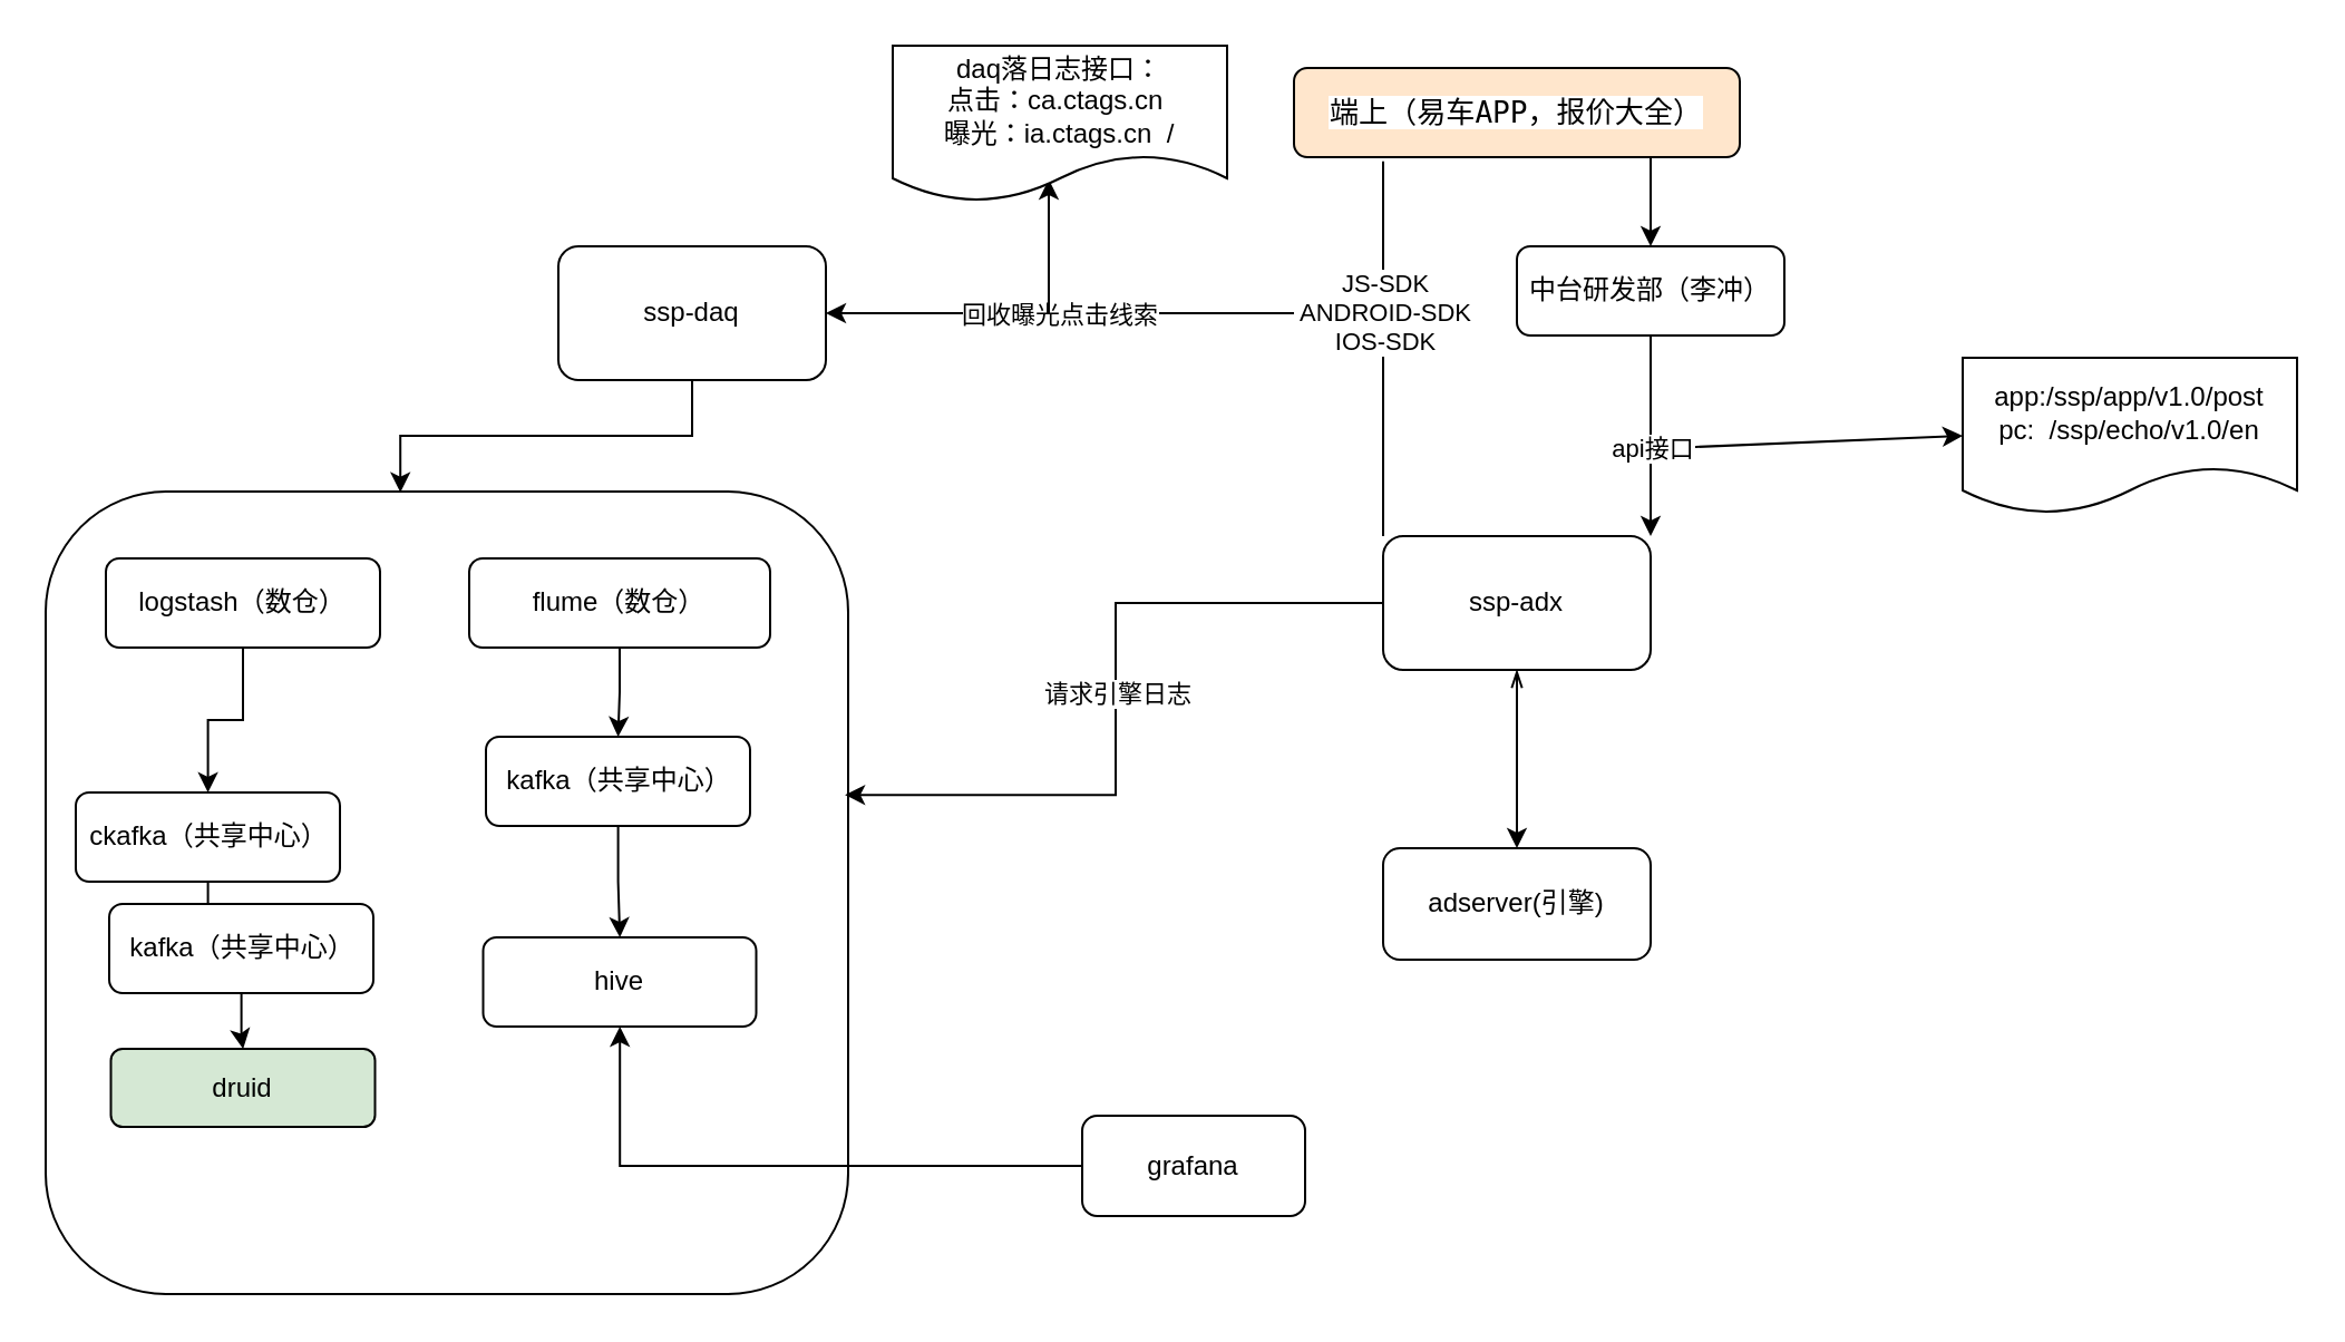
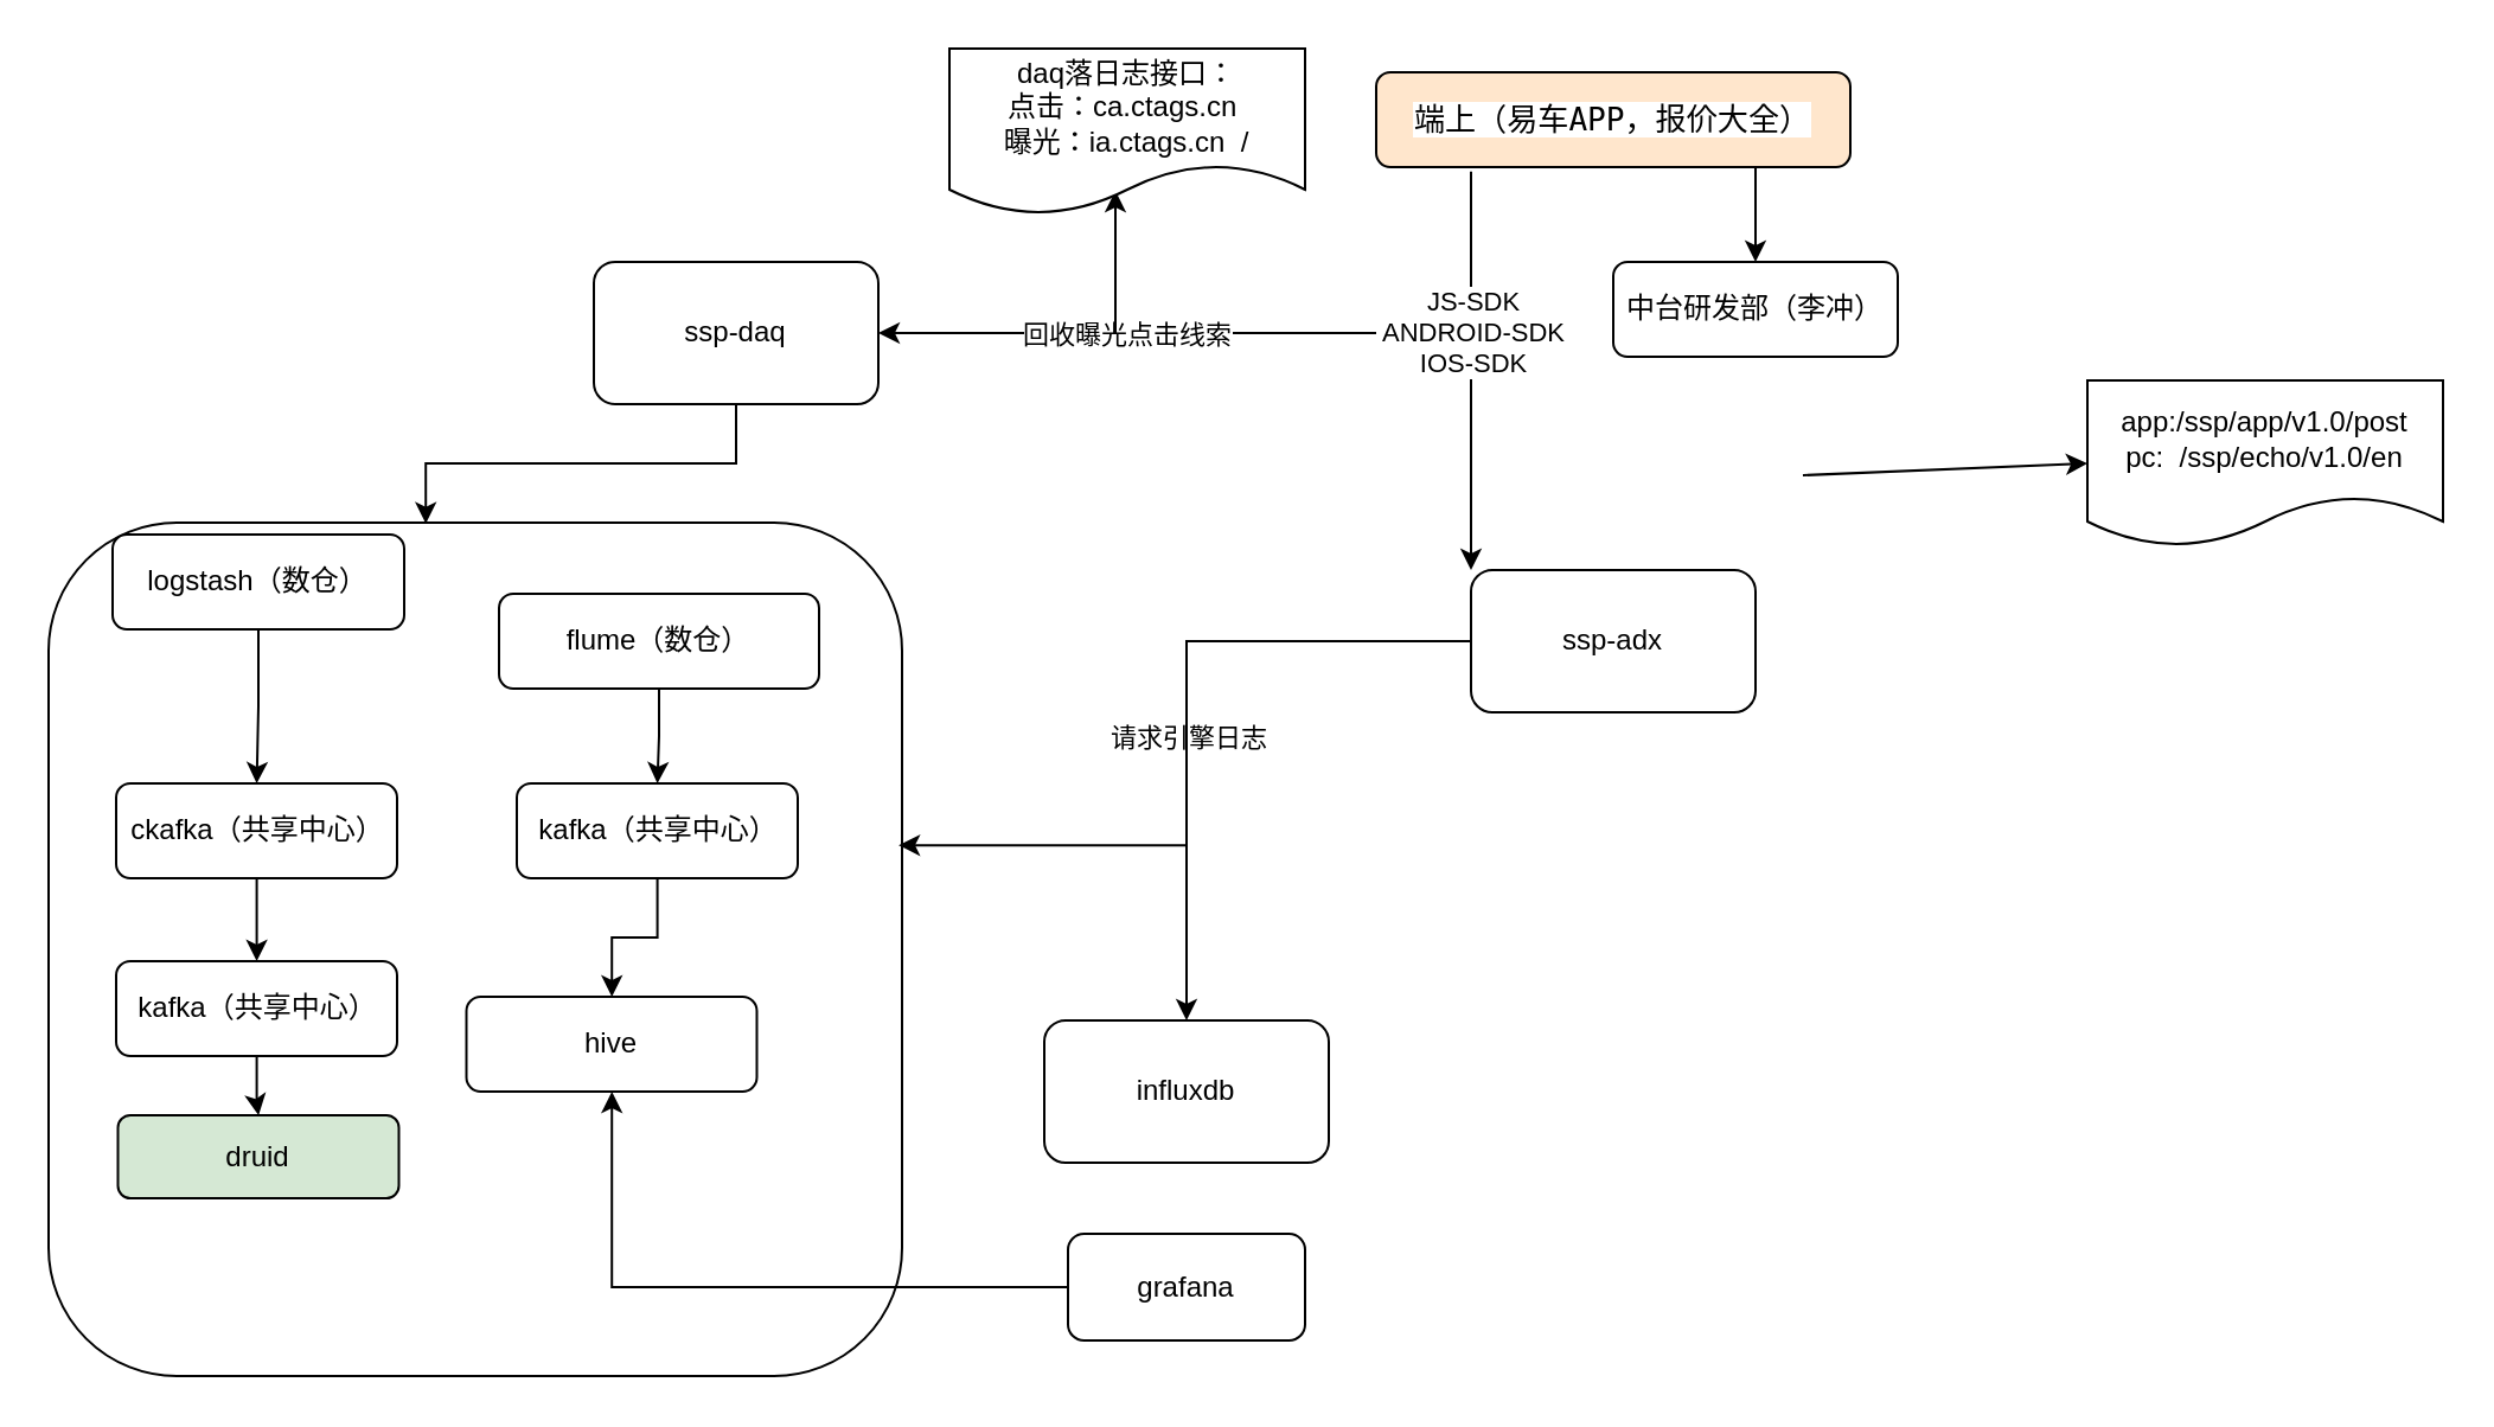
  <mxCell id="0" />
  <mxCell id="1" parent="0" />
  <mxCell id="2" value="" style="whiteSpace=wrap;html=1;aspect=fixed;rounded=1;fillColor=none;" parent="1" vertex="1"><mxGeometry x="20" y="220" width="360" height="360" as="geometry" /></mxCell>
- <mxCell id="3" value="" style="edgeStyle=orthogonalEdgeStyle;rounded=0;orthogonalLoop=1;jettySize=auto;html=1;entryX=0;entryY=0;entryDx=0;entryDy=0;exitX=0.2;exitY=1.046;exitDx=0;exitDy=0;exitPerimeter=0;endArrow=none;" parent="1" source="5" target="9" edge="1"><mxGeometry relative="1" as="geometry"><mxPoint x="620" y="80" as="sourcePoint" /><mxPoint x="620" y="160" as="targetPoint" /><Array as="points" /></mxGeometry></mxCell>
+ <mxCell id="3" value="" style="edgeStyle=orthogonalEdgeStyle;rounded=0;orthogonalLoop=1;jettySize=auto;html=1;entryX=0;entryY=0;entryDx=0;entryDy=0;exitX=0.2;exitY=1.046;exitDx=0;exitDy=0;exitPerimeter=0;" parent="1" source="5" target="9" edge="1"><mxGeometry relative="1" as="geometry"><mxPoint x="620" y="80" as="sourcePoint" /><mxPoint x="620" y="160" as="targetPoint" /><Array as="points" /></mxGeometry></mxCell>
  <mxCell id="4" value="JS-SDK&lt;br&gt;ANDROID-SDK&lt;br&gt;IOS-SDK" style="edgeLabel;html=1;align=center;verticalAlign=middle;resizable=0;points=[];" parent="3" vertex="1" connectable="0"><mxGeometry x="-0.19" y="1" relative="1" as="geometry"><mxPoint x="-1" as="offset" /></mxGeometry></mxCell>
  <mxCell id="5" value="&lt;pre style=&quot;background-color: rgb(255 , 255 , 255) ; font-family: &amp;#34;jetbrains mono&amp;#34; , monospace ; font-size: 9.8pt&quot;&gt;端上（易车APP，报价大全）&lt;/pre&gt;" style="rounded=1;whiteSpace=wrap;html=1;fillColor=#ffe6cc;" parent="1" vertex="1"><mxGeometry x="580" y="30" width="200" height="40" as="geometry" /></mxCell>
  <mxCell id="6" value="" style="edgeStyle=orthogonalEdgeStyle;rounded=0;orthogonalLoop=1;jettySize=auto;html=1;exitX=0;exitY=0.5;exitDx=0;exitDy=0;entryX=0.996;entryY=0.378;entryDx=0;entryDy=0;entryPerimeter=0;" parent="1" source="9" target="2" edge="1"><mxGeometry relative="1" as="geometry" /></mxCell>
  <mxCell id="7" value="请求引擎日志" style="edgeLabel;html=1;align=center;verticalAlign=middle;resizable=0;points=[];" parent="6" vertex="1" connectable="0"><mxGeometry x="-0.022" relative="1" as="geometry"><mxPoint as="offset" /></mxGeometry></mxCell>
- <mxCell id="8" style="edgeStyle=orthogonalEdgeStyle;rounded=0;orthogonalLoop=1;jettySize=auto;html=1;entryX=0.5;entryY=0;entryDx=0;entryDy=0;startArrow=openThin;startFill=0;" parent="1" source="9" target="29" edge="1"><mxGeometry relative="1" as="geometry" /></mxCell>
  <mxCell id="9" value="ssp-adx" style="whiteSpace=wrap;html=1;rounded=1;" parent="1" vertex="1"><mxGeometry x="620" y="240" width="120" height="60" as="geometry" /></mxCell>
  <mxCell id="10" value="" style="edgeStyle=orthogonalEdgeStyle;rounded=0;orthogonalLoop=1;jettySize=auto;html=1;" parent="1" edge="1"><mxGeometry relative="1" as="geometry"><mxPoint x="740" y="70" as="sourcePoint" /><mxPoint x="740" y="110" as="targetPoint" /><Array as="points"><mxPoint x="740" y="100" /></Array></mxGeometry></mxCell>
- <mxCell id="11" style="edgeStyle=orthogonalEdgeStyle;rounded=0;orthogonalLoop=1;jettySize=auto;html=1;entryX=1;entryY=0;entryDx=0;entryDy=0;" parent="1" source="13" target="9" edge="1"><mxGeometry relative="1" as="geometry" /></mxCell>
- <mxCell id="12" value="api接口" style="edgeLabel;html=1;align=center;verticalAlign=middle;resizable=0;points=[];" parent="11" vertex="1" connectable="0"><mxGeometry x="0.101" relative="1" as="geometry"><mxPoint as="offset" /></mxGeometry></mxCell>
  <mxCell id="13" value="中台研发部（李冲）" style="rounded=1;whiteSpace=wrap;html=1;" parent="1" vertex="1"><mxGeometry x="680" y="110" width="120" height="40" as="geometry" /></mxCell>
  <mxCell id="14" value="app:/ssp/app/v1.0/post&lt;br&gt;pc:&amp;nbsp; /ssp/echo/v1.0/en" style="shape=document;whiteSpace=wrap;html=1;boundedLbl=1;" parent="1" vertex="1"><mxGeometry x="880" y="160" width="150" height="70" as="geometry" /></mxCell>
  <mxCell id="15" value="" style="endArrow=classic;html=1;rounded=0;entryX=0;entryY=0.5;entryDx=0;entryDy=0;" parent="1" target="14" edge="1"><mxGeometry width="50" height="50" relative="1" as="geometry"><mxPoint x="760" y="200" as="sourcePoint" /><mxPoint x="1020" y="280" as="targetPoint" /></mxGeometry></mxCell>
  <mxCell id="16" value="" style="edgeStyle=orthogonalEdgeStyle;rounded=0;orthogonalLoop=1;jettySize=auto;html=1;entryX=0.442;entryY=0.001;entryDx=0;entryDy=0;entryPerimeter=0;" parent="1" source="18" target="2" edge="1"><mxGeometry relative="1" as="geometry" /></mxCell>
+ <mxCell id="17" value="" style="edgeStyle=orthogonalEdgeStyle;rounded=0;orthogonalLoop=1;jettySize=auto;html=1;startArrow=none;startFill=0;exitX=0;exitY=0.5;exitDx=0;exitDy=0;" parent="1" source="9" target="36" edge="1"><mxGeometry relative="1" as="geometry"><mxPoint x="520" y="270" as="sourcePoint" /><Array as="points"><mxPoint x="500" y="270" /></Array></mxGeometry></mxCell>
  <mxCell id="18" value="ssp-daq" style="whiteSpace=wrap;html=1;rounded=1;" parent="1" vertex="1"><mxGeometry x="250" y="110" width="120" height="60" as="geometry" /></mxCell>
  <mxCell id="19" value="" style="endArrow=classic;html=1;rounded=0;entryX=1;entryY=0.5;entryDx=0;entryDy=0;" parent="1" target="18" edge="1"><mxGeometry width="50" height="50" relative="1" as="geometry"><mxPoint x="580" y="140" as="sourcePoint" /><mxPoint x="900" y="250" as="targetPoint" /><Array as="points"><mxPoint x="425" y="140" /></Array></mxGeometry></mxCell>
  <mxCell id="20" value="回收曝光点击线索" style="edgeLabel;html=1;align=center;verticalAlign=middle;resizable=0;points=[];" parent="19" vertex="1" connectable="0"><mxGeometry x="0.013" relative="1" as="geometry"><mxPoint as="offset" /></mxGeometry></mxCell>
  <mxCell id="21" value="" style="edgeStyle=orthogonalEdgeStyle;rounded=0;orthogonalLoop=1;jettySize=auto;html=1;" parent="1" source="22" target="33" edge="1"><mxGeometry relative="1" as="geometry" /></mxCell>
  <mxCell id="22" value="flume（数仓）" style="whiteSpace=wrap;html=1;rounded=1;" parent="1" vertex="1"><mxGeometry x="210" y="250" width="135" height="40" as="geometry" /></mxCell>
  <mxCell id="23" value="" style="edgeStyle=orthogonalEdgeStyle;rounded=0;orthogonalLoop=1;jettySize=auto;html=1;" parent="1" source="24" target="26" edge="1"><mxGeometry relative="1" as="geometry" /></mxCell>
- <mxCell id="24" value="logstash（数仓）" style="rounded=1;whiteSpace=wrap;html=1;" parent="1" vertex="1"><mxGeometry x="47" y="250" width="123" height="40" as="geometry" /></mxCell>
+ <mxCell id="24" value="logstash（数仓）" style="rounded=1;whiteSpace=wrap;html=1;" parent="1" vertex="1"><mxGeometry x="47" y="225" width="123" height="40" as="geometry" /></mxCell>
  <mxCell id="25" value="" style="edgeStyle=orthogonalEdgeStyle;rounded=0;orthogonalLoop=1;jettySize=auto;html=1;" parent="1" source="26" target="31" edge="1"><mxGeometry relative="1" as="geometry" /></mxCell>
- <mxCell id="26" value="ckafka（共享中心）" style="whiteSpace=wrap;html=1;rounded=1;" parent="1" vertex="1"><mxGeometry x="33.5" y="355" width="118.5" height="40" as="geometry" /></mxCell>
- <mxCell id="27" value="hive" style="whiteSpace=wrap;html=1;rounded=1;" parent="1" vertex="1"><mxGeometry x="216.25" y="420" width="122.5" height="40" as="geometry" /></mxCell>
+ <mxCell id="26" value="ckafka（共享中心）" style="whiteSpace=wrap;html=1;rounded=1;" parent="1" vertex="1"><mxGeometry x="48.5" y="330" width="118.5" height="40" as="geometry" /></mxCell>
+ <mxCell id="27" value="hive" style="whiteSpace=wrap;html=1;rounded=1;" parent="1" vertex="1"><mxGeometry x="196.25" y="420" width="122.5" height="40" as="geometry" /></mxCell>
  <mxCell id="28" value="druid" style="whiteSpace=wrap;html=1;rounded=1;fillColor=#d5e8d4;" parent="1" vertex="1"><mxGeometry x="49.25" y="470" width="118.5" height="35" as="geometry" /></mxCell>
- <mxCell id="29" value="adserver(引擎)" style="whiteSpace=wrap;html=1;rounded=1;" parent="1" vertex="1"><mxGeometry x="620" y="380" width="120" height="50" as="geometry" /></mxCell>
  <mxCell id="30" value="" style="edgeStyle=orthogonalEdgeStyle;rounded=0;orthogonalLoop=1;jettySize=auto;html=1;" parent="1" source="31" target="28" edge="1"><mxGeometry relative="1" as="geometry" /></mxCell>
  <mxCell id="31" value="kafka（共享中心）" style="whiteSpace=wrap;html=1;rounded=1;" parent="1" vertex="1"><mxGeometry x="48.5" y="405" width="118.5" height="40" as="geometry" /></mxCell>
  <mxCell id="32" value="" style="edgeStyle=orthogonalEdgeStyle;rounded=0;orthogonalLoop=1;jettySize=auto;html=1;" parent="1" source="33" target="27" edge="1"><mxGeometry relative="1" as="geometry" /></mxCell>
  <mxCell id="33" value="kafka（共享中心）" style="whiteSpace=wrap;html=1;rounded=1;" parent="1" vertex="1"><mxGeometry x="217.5" y="330" width="118.5" height="40" as="geometry" /></mxCell>
  <mxCell id="34" style="edgeStyle=orthogonalEdgeStyle;rounded=0;orthogonalLoop=1;jettySize=auto;html=1;startArrow=none;startFill=0;" parent="1" source="35" target="27" edge="1"><mxGeometry relative="1" as="geometry" /></mxCell>
- <mxCell id="35" value="grafana" style="rounded=1;whiteSpace=wrap;html=1;fillColor=none;" parent="1" vertex="1"><mxGeometry x="485" y="500" width="100" height="45" as="geometry" /></mxCell>
+ <mxCell id="35" value="grafana" style="rounded=1;whiteSpace=wrap;html=1;fillColor=none;" parent="1" vertex="1"><mxGeometry x="450" y="520" width="100" height="45" as="geometry" /></mxCell>
+ <mxCell id="36" value="influxdb" style="whiteSpace=wrap;html=1;rounded=1;" parent="1" vertex="1"><mxGeometry x="440" y="430" width="120" height="60" as="geometry" /></mxCell>
  <mxCell id="37" value="" style="endArrow=classic;html=1;rounded=0;" edge="1" parent="1"><mxGeometry width="50" height="50" relative="1" as="geometry"><mxPoint x="470" y="140" as="sourcePoint" /><mxPoint x="470" y="80" as="targetPoint" /></mxGeometry></mxCell>
  <mxCell id="38" value="daq落日志接口：&lt;br&gt;点击：ca.ctags.cn&amp;nbsp; &lt;br&gt;曝光：ia.ctags.cn&amp;nbsp; /" style="shape=document;whiteSpace=wrap;html=1;boundedLbl=1;" vertex="1" parent="1"><mxGeometry x="400" y="20" width="150" height="70" as="geometry" /></mxCell>
